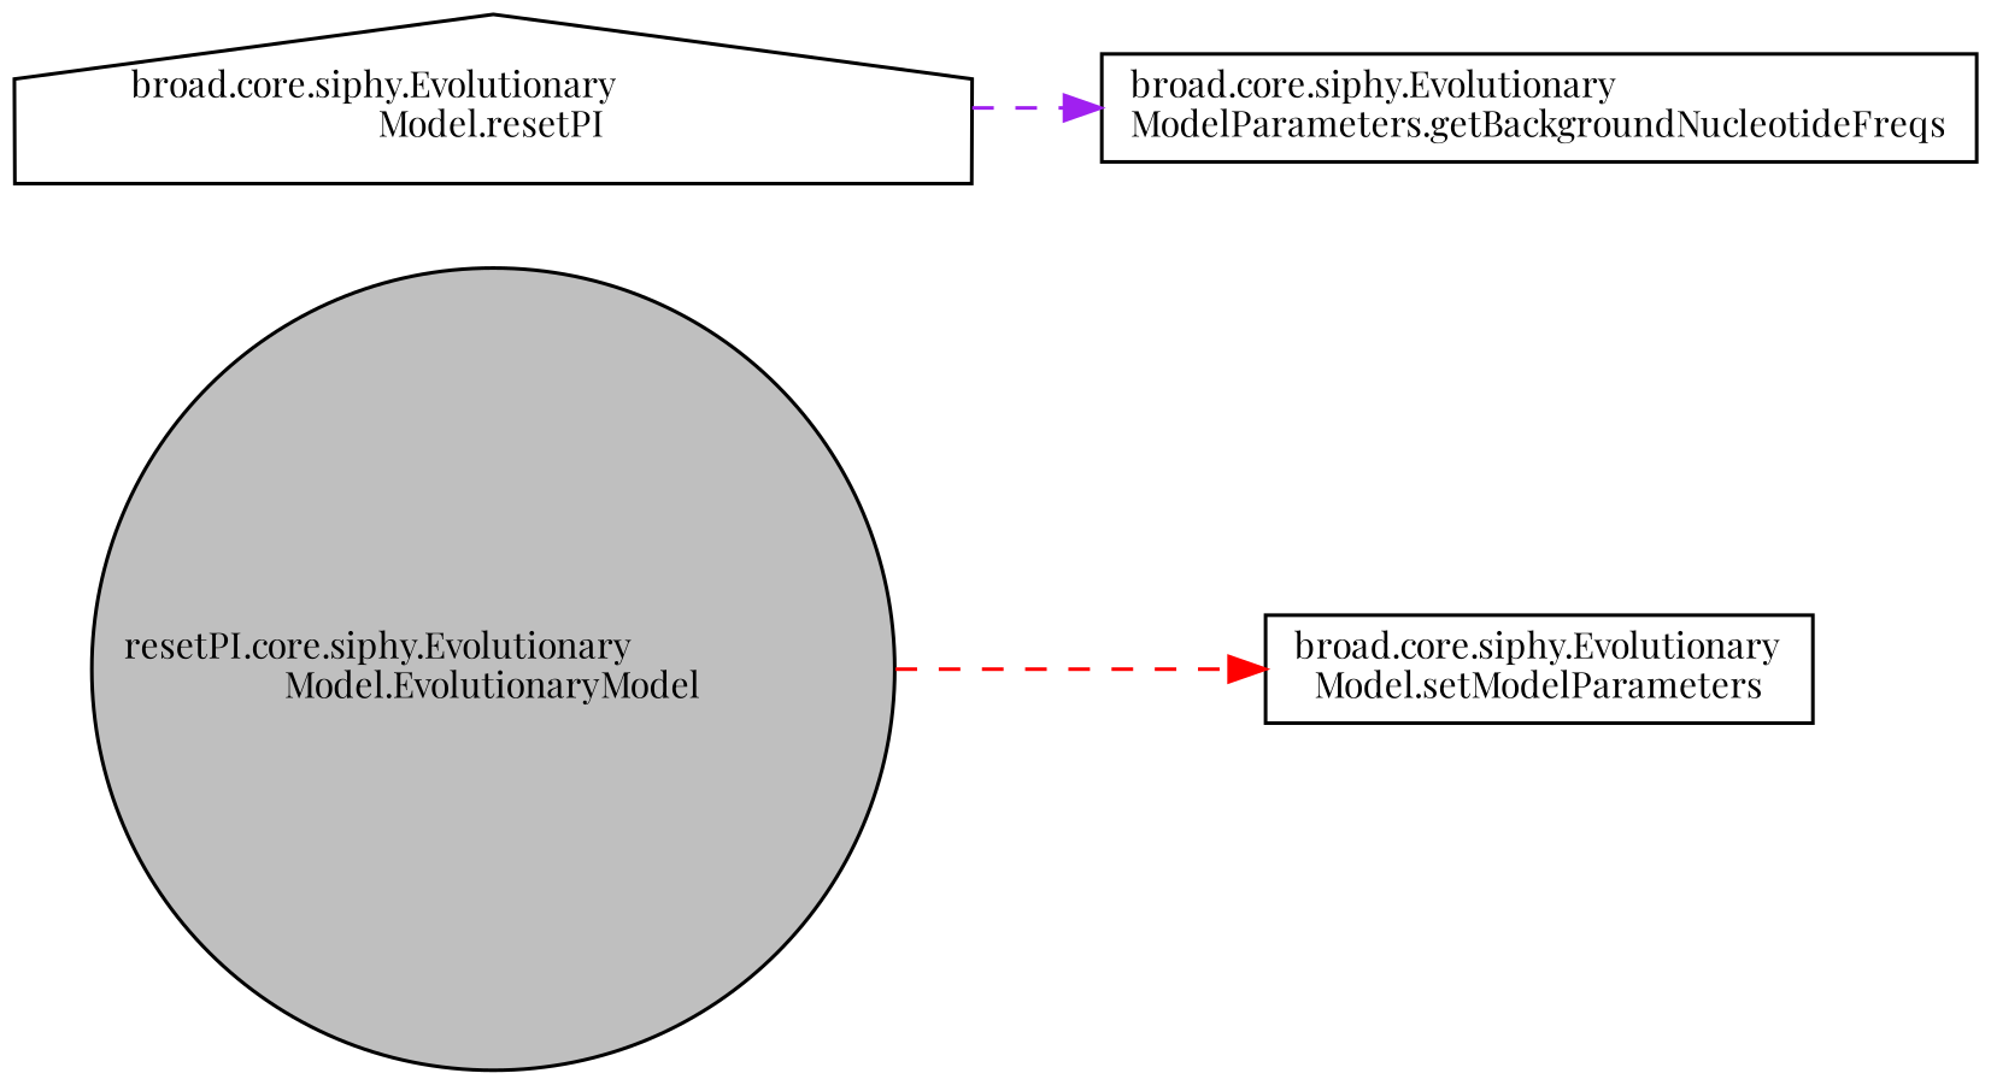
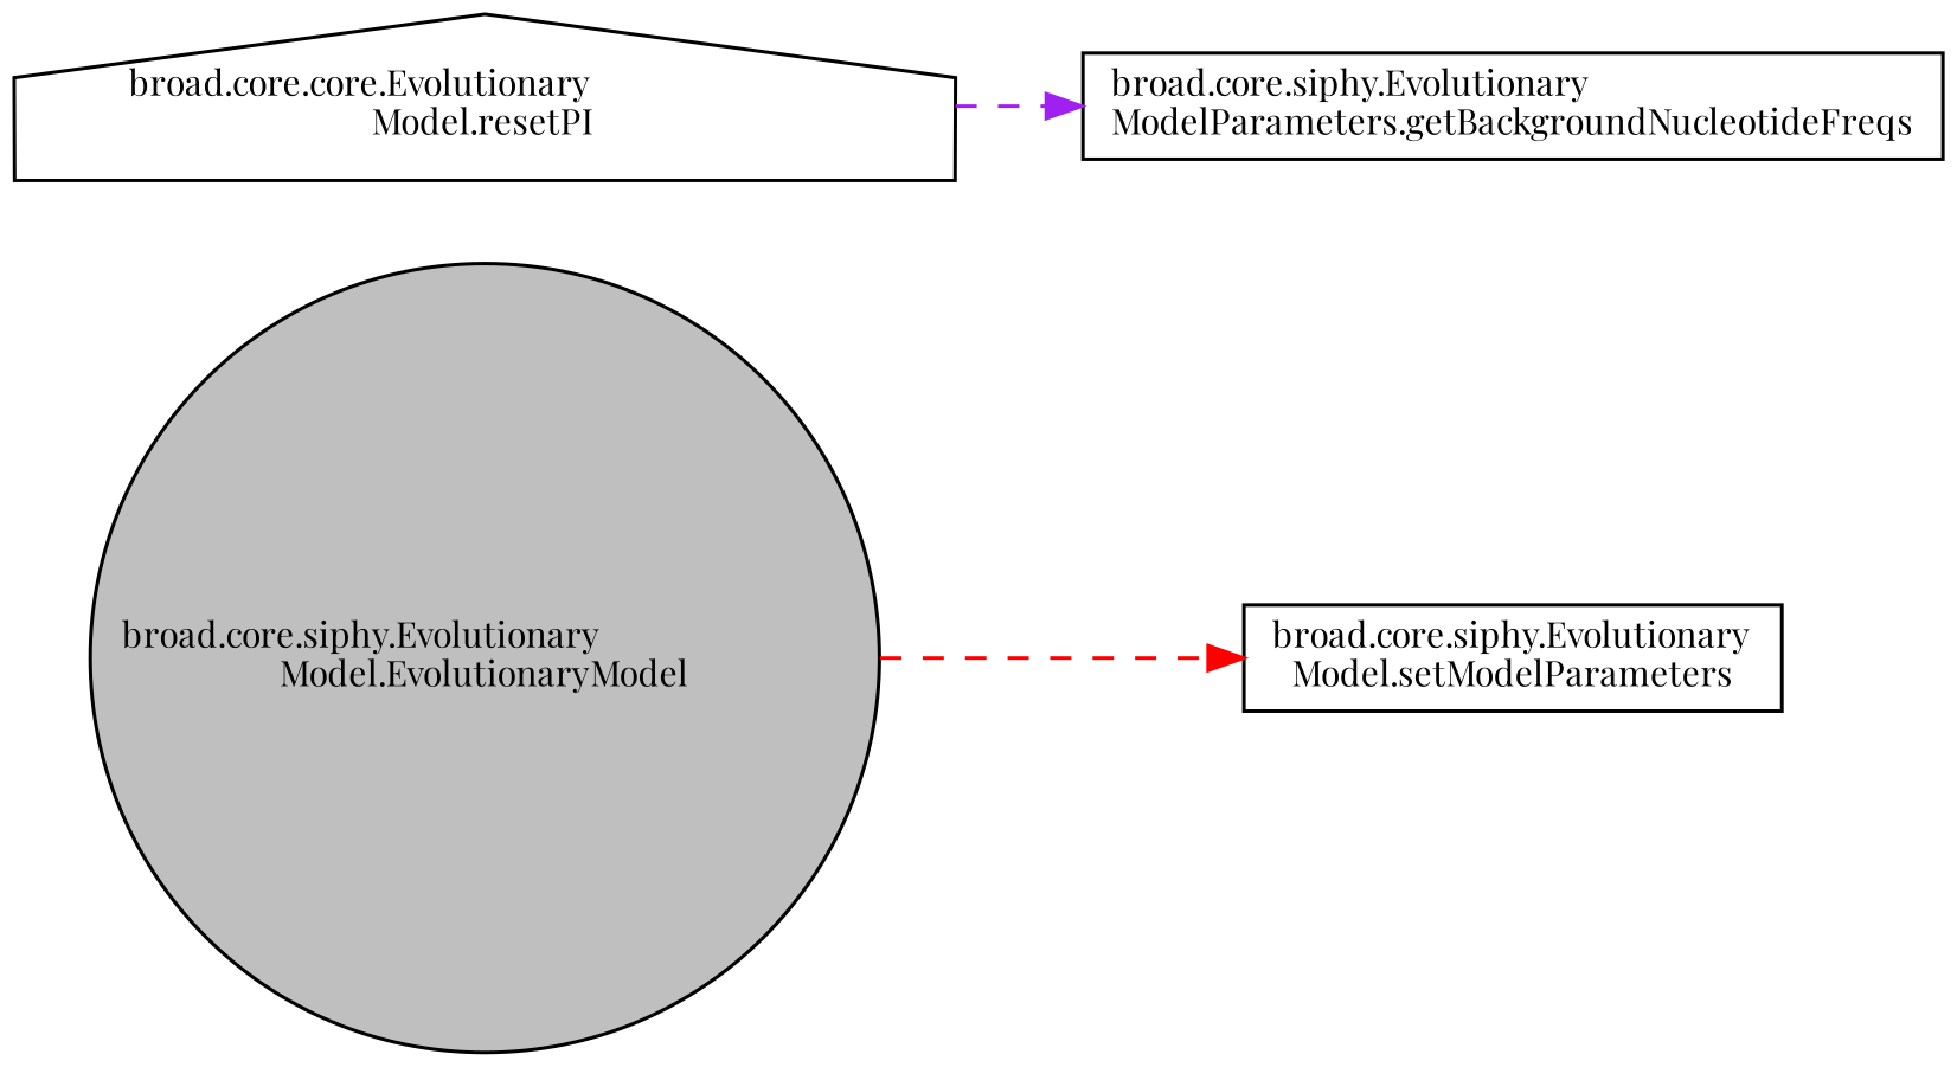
  digraph {
    fontname="Playfair Display"
    rankdir=LR
    node [color=black fillcolor=white fontname="Playfair Display" fontsize=10 shape=box style=filled]
    edge [fontname="Playfair Display" fontsize=10 labelfontname=Helvetica labelfontsize=10 style=dashed]
-   n1 [fillcolor=grey75 fontcolor=black height=0.2 label="resetPI.core.siphy.Evolutionary\lModel.EvolutionaryModel" shape=circle width=0.4]
+   n1 [fillcolor=grey75 fontcolor=black height=0.2 label="broad.core.siphy.Evolutionary\lModel.EvolutionaryModel" shape=circle width=0.4]
    n2 [height=0.2 label="broad.core.siphy.Evolutionary\lModel.setModelParameters" width=0.4]
-   n3 [height=0.2 label="broad.core.siphy.Evolutionary\lModel.resetPI" shape=house width=0.4]
+   n3 [height=0.2 label="broad.core.core.Evolutionary\lModel.resetPI" shape=house width=0.4]
    n4 [height=0.2 label="broad.core.siphy.Evolutionary\lModelParameters.getBackgroundNucleotideFreqs" width=0.4]
    n1 -> n2 [color=red]
    n3 -> n4 [color=purple]
  }
